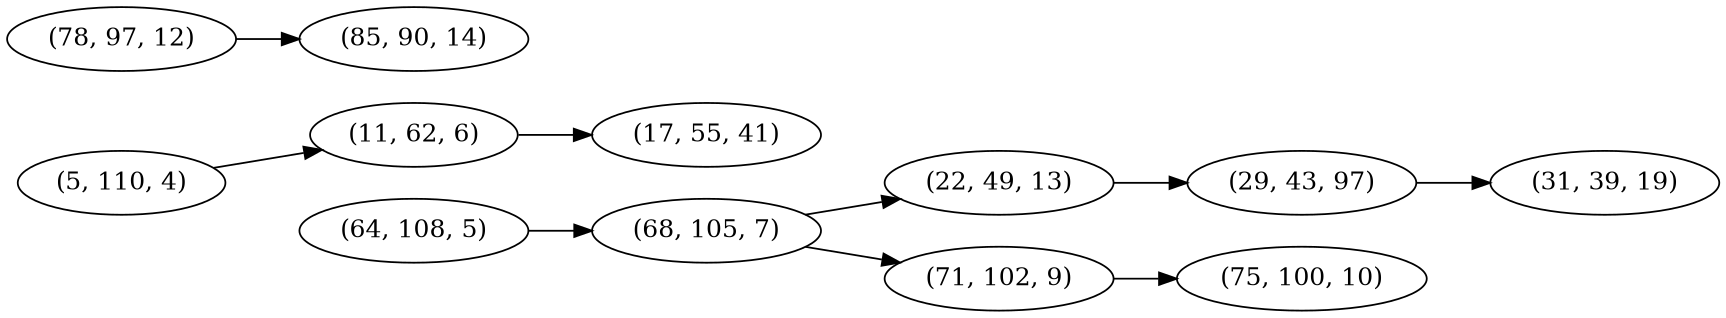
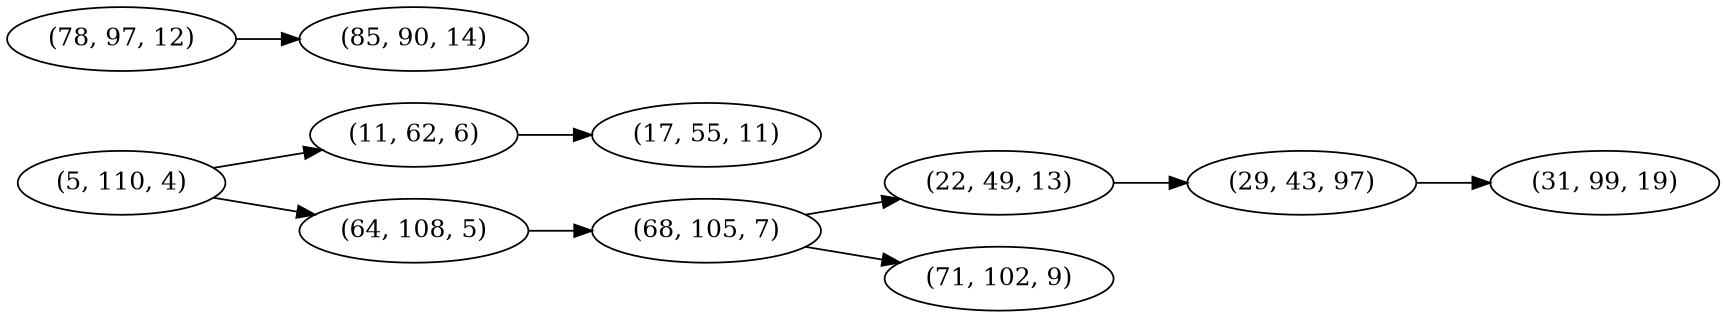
  digraph {
    rankdir=LR
    "(5, 110, 4)"
    "(11, 62, 6)"
    "(64, 108, 5)"
-   "(17, 55, 11)" [label="(17, 55, 41)"]
+   "(17, 55, 11)"
    "(68, 105, 7)"
    n6 [label="(29, 43, 97)"]
    "(22, 49, 13)"
-   "(31, 39, 19)"
+   "(31, 39, 19)" [label="(31, 99, 19)"]
    "(71, 102, 9)"
-   "(75, 100, 10)"
    "(78, 97, 12)"
    "(85, 90, 14)"
    "(5, 110, 4)" -> "(11, 62, 6)"
+   "(5, 110, 4)" -> "(64, 108, 5)"
    "(11, 62, 6)" -> "(17, 55, 11)"
    "(64, 108, 5)" -> "(68, 105, 7)"
    "(68, 105, 7)" -> "(22, 49, 13)"
    "(68, 105, 7)" -> "(71, 102, 9)"
    n6 -> "(31, 39, 19)"
    "(22, 49, 13)" -> n6
-   "(71, 102, 9)" -> "(75, 100, 10)"
    "(78, 97, 12)" -> "(85, 90, 14)"
  }
